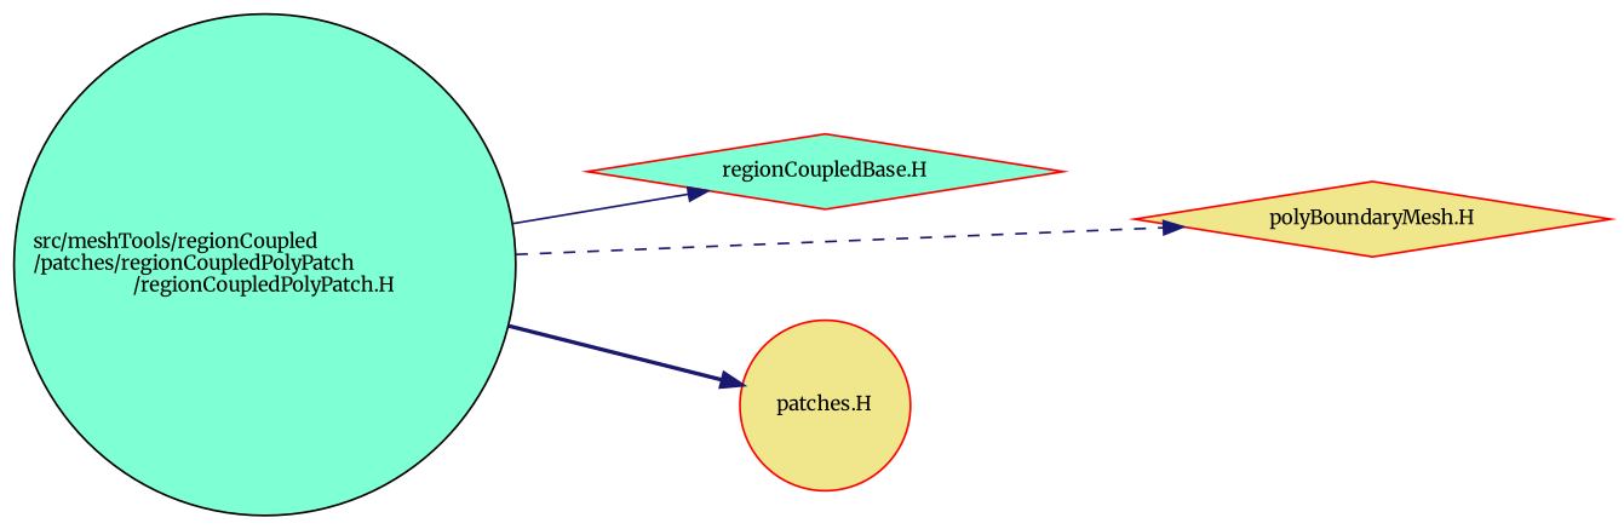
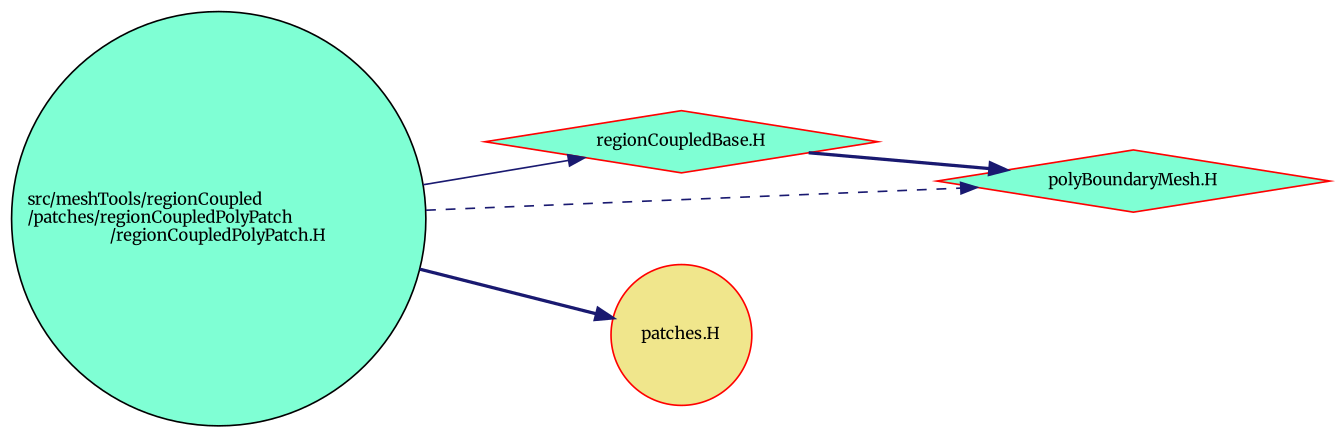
  digraph {
    fontname=Merriweather
    rankdir=LR
    node [color=red fillcolor=aquamarine fontname=Merriweather fontsize=10 shape=circle style=filled]
    edge [color=midnightblue fontname=Merriweather fontsize=10 labelfontname=Helvetica labelfontsize=10 style=bold]
    n1 [color=black fontcolor=black height=0.2 label="src/meshTools/regionCoupled\l/patches/regionCoupledPolyPatch\l/regionCoupledPolyPatch.H" width=0.4]
    n2 [height=0.2 label="regionCoupledBase.H" shape=diamond width=0.4]
-   n3 [fillcolor=khaki height=0.2 label="polyBoundaryMesh.H" shape=diamond width=0.4]
+   n3 [height=0.2 label="polyBoundaryMesh.H" shape=diamond width=0.4]
    n4 [fillcolor=khaki height=0.2 label="patches.H" width=0.4]
    n1 -> n2 [style=solid]
    n1 -> n3 [style=dashed]
    n1 -> n4
+   n2 -> n3
  }
